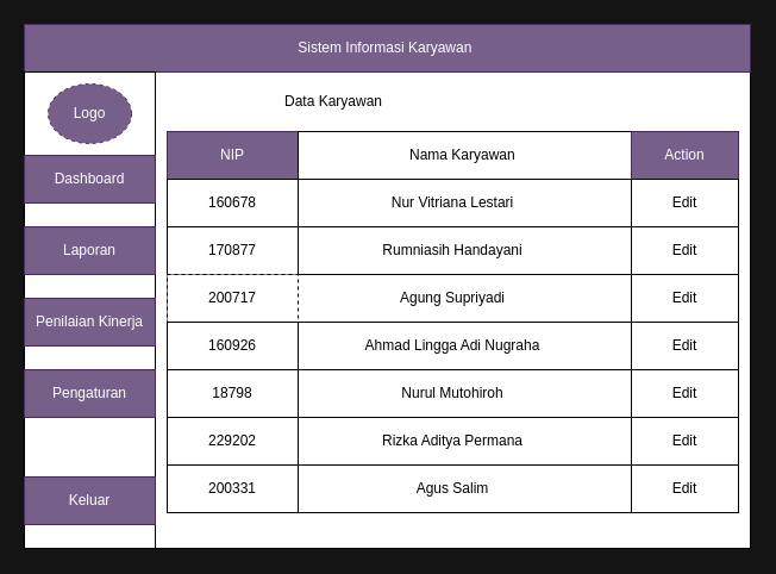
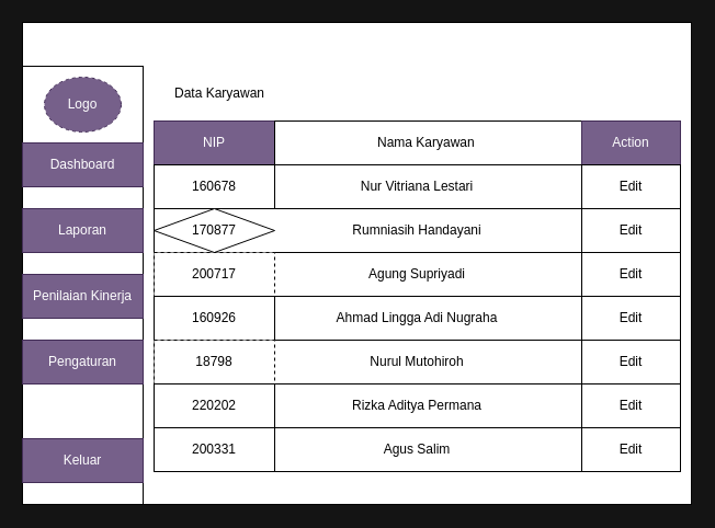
  <mxCell id="0" />
  <mxCell id="1" parent="0" />
  <mxCell id="2" value="" style="rounded=0;whiteSpace=wrap;html=1;" parent="1" vertex="1"><mxGeometry x="20" y="20" width="610" height="440" as="geometry" /></mxCell>
- <mxCell id="3" value="Sistem Informasi Karyawan&amp;nbsp;" style="rounded=0;whiteSpace=wrap;html=1;fillColor=#76608a;strokeColor=#432D57;fontColor=#ffffff;" parent="1" vertex="1"><mxGeometry x="20" y="20" width="610" height="40" as="geometry" /></mxCell>
  <mxCell id="4" value="" style="rounded=0;whiteSpace=wrap;html=1;" parent="1" vertex="1"><mxGeometry x="20" y="60" width="110" height="400" as="geometry" /></mxCell>
  <mxCell id="5" value="Logo" style="ellipse;whiteSpace=wrap;html=1;fillColor=#76608a;strokeColor=#432D57;fontColor=#ffffff;dashed=1;" parent="1" vertex="1"><mxGeometry x="40" y="70" width="70" height="50" as="geometry" /></mxCell>
  <mxCell id="6" value="Dashboard" style="rounded=0;whiteSpace=wrap;html=1;fillColor=#76608a;strokeColor=#432D57;fontColor=#ffffff;" parent="1" vertex="1"><mxGeometry x="20" y="130" width="110" height="40" as="geometry" /></mxCell>
  <mxCell id="7" value="Laporan" style="rounded=0;whiteSpace=wrap;html=1;fillColor=#76608a;strokeColor=#432D57;fontColor=#ffffff;" parent="1" vertex="1"><mxGeometry x="20" y="190" width="110" height="40" as="geometry" /></mxCell>
  <mxCell id="8" value="Pengaturan" style="rounded=0;whiteSpace=wrap;html=1;fillColor=#76608a;strokeColor=#432D57;fontColor=#ffffff;" parent="1" vertex="1"><mxGeometry x="20" y="310" width="110" height="40" as="geometry" /></mxCell>
  <mxCell id="9" value="Keluar" style="rounded=0;whiteSpace=wrap;html=1;fillColor=#76608a;strokeColor=#432D57;fontColor=#ffffff;" parent="1" vertex="1"><mxGeometry x="20" y="400" width="110" height="40" as="geometry" /></mxCell>
  <mxCell id="10" value="" style="rounded=0;whiteSpace=wrap;html=1;" parent="1" vertex="1"><mxGeometry x="260" y="160" width="80" height="40" as="geometry" /></mxCell>
  <mxCell id="11" value="" style="rounded=0;whiteSpace=wrap;html=1;" parent="1" vertex="1"><mxGeometry x="140" y="110" width="480" height="40" as="geometry" /></mxCell>
  <mxCell id="12" value="Nur Vitriana Lestari" style="rounded=0;whiteSpace=wrap;html=1;" parent="1" vertex="1"><mxGeometry x="140" y="150" width="480" height="40" as="geometry" /></mxCell>
  <mxCell id="13" value="Rumniasih Handayani" style="rounded=0;whiteSpace=wrap;html=1;" parent="1" vertex="1"><mxGeometry x="140" y="190" width="480" height="40" as="geometry" /></mxCell>
  <mxCell id="14" value="Agung Supriyadi" style="rounded=0;whiteSpace=wrap;html=1;" parent="1" vertex="1"><mxGeometry x="140" y="230" width="480" height="40" as="geometry" /></mxCell>
  <mxCell id="15" value="Ahmad Lingga Adi Nugraha" style="rounded=0;whiteSpace=wrap;html=1;" parent="1" vertex="1"><mxGeometry x="140" y="270" width="480" height="40" as="geometry" /></mxCell>
  <mxCell id="16" value="Nurul Mutohiroh" style="rounded=0;whiteSpace=wrap;html=1;" parent="1" vertex="1"><mxGeometry x="140" y="310" width="480" height="40" as="geometry" /></mxCell>
  <mxCell id="17" value="Rizka Aditya Permana" style="rounded=0;whiteSpace=wrap;html=1;" parent="1" vertex="1"><mxGeometry x="140" y="350" width="480" height="40" as="geometry" /></mxCell>
  <mxCell id="18" value="Agus Salim" style="rounded=0;whiteSpace=wrap;html=1;" parent="1" vertex="1"><mxGeometry x="140" y="390" width="480" height="40" as="geometry" /></mxCell>
  <mxCell id="19" value="NIP" style="rounded=0;whiteSpace=wrap;html=1;fillColor=#76608a;strokeColor=#432D57;fontColor=#ffffff;" parent="1" vertex="1"><mxGeometry x="140" y="110" width="110" height="40" as="geometry" /></mxCell>
  <mxCell id="20" value="160678" style="rounded=0;whiteSpace=wrap;html=1;" parent="1" vertex="1"><mxGeometry x="140" y="150" width="110" height="40" as="geometry" /></mxCell>
- <mxCell id="21" value="170877" style="rounded=0;whiteSpace=wrap;html=1;" parent="1" vertex="1"><mxGeometry x="140" y="190" width="110" height="40" as="geometry" /></mxCell>
+ <mxCell id="21" value="170877" style="rhombus;whiteSpace=wrap;html=1;" parent="1" vertex="1"><mxGeometry x="140" y="190" width="110" height="40" as="geometry" /></mxCell>
  <mxCell id="22" value="200717" style="rounded=0;whiteSpace=wrap;html=1;dashed=1;" parent="1" vertex="1"><mxGeometry x="140" y="230" width="110" height="40" as="geometry" /></mxCell>
  <mxCell id="23" value="160926" style="rounded=0;whiteSpace=wrap;html=1;" parent="1" vertex="1"><mxGeometry x="140" y="270" width="110" height="40" as="geometry" /></mxCell>
- <mxCell id="24" value="18798" style="rounded=0;whiteSpace=wrap;html=1;" parent="1" vertex="1"><mxGeometry x="140" y="310" width="110" height="40" as="geometry" /></mxCell>
+ <mxCell id="24" value="18798" style="rounded=0;whiteSpace=wrap;html=1;dashed=1;" parent="1" vertex="1"><mxGeometry x="140" y="310" width="110" height="40" as="geometry" /></mxCell>
  <mxCell id="25" value="200331" style="rounded=0;whiteSpace=wrap;html=1;" parent="1" vertex="1"><mxGeometry x="140" y="390" width="110" height="40" as="geometry" /></mxCell>
- <mxCell id="26" value="229202" style="rounded=0;whiteSpace=wrap;html=1;" parent="1" vertex="1"><mxGeometry x="140" y="350" width="110" height="40" as="geometry" /></mxCell>
+ <mxCell id="26" value="220202" style="rounded=0;whiteSpace=wrap;html=1;" parent="1" vertex="1"><mxGeometry x="140" y="350" width="110" height="40" as="geometry" /></mxCell>
  <mxCell id="27" value="Nama Karyawan&amp;nbsp;" style="rounded=0;whiteSpace=wrap;html=1;" parent="1" vertex="1"><mxGeometry x="250" y="110" width="280" height="40" as="geometry" /></mxCell>
  <mxCell id="28" value="Action" style="rounded=0;whiteSpace=wrap;html=1;fillColor=#76608a;strokeColor=#432D57;fontColor=#ffffff;" parent="1" vertex="1"><mxGeometry x="530" y="110" width="90" height="40" as="geometry" /></mxCell>
- <mxCell id="29" value="Data Karyawan" style="text;html=1;strokeColor=none;fillColor=none;align=center;verticalAlign=middle;whiteSpace=wrap;rounded=0;" parent="1" vertex="1"><mxGeometry x="220" y="70" width="120" height="30" as="geometry" /></mxCell>
+ <mxCell id="29" value="Data Karyawan" style="text;html=1;strokeColor=none;fillColor=none;align=center;verticalAlign=middle;whiteSpace=wrap;rounded=0;" parent="1" vertex="1"><mxGeometry x="140" y="70" width="120" height="30" as="geometry" /></mxCell>
  <mxCell id="30" value="Edit" style="rounded=0;whiteSpace=wrap;html=1;" parent="1" vertex="1"><mxGeometry x="530" y="150" width="90" height="40" as="geometry" /></mxCell>
  <mxCell id="31" value="Edit" style="rounded=0;whiteSpace=wrap;html=1;" parent="1" vertex="1"><mxGeometry x="530" y="190" width="90" height="40" as="geometry" /></mxCell>
  <mxCell id="32" value="Edit" style="rounded=0;whiteSpace=wrap;html=1;" parent="1" vertex="1"><mxGeometry x="530" y="230" width="90" height="40" as="geometry" /></mxCell>
  <mxCell id="33" value="Edit" style="rounded=0;whiteSpace=wrap;html=1;" parent="1" vertex="1"><mxGeometry x="530" y="270" width="90" height="40" as="geometry" /></mxCell>
  <mxCell id="34" value="Edit" style="rounded=0;whiteSpace=wrap;html=1;" parent="1" vertex="1"><mxGeometry x="530" y="310" width="90" height="40" as="geometry" /></mxCell>
  <mxCell id="35" value="Edit" style="rounded=0;whiteSpace=wrap;html=1;" parent="1" vertex="1"><mxGeometry x="530" y="350" width="90" height="40" as="geometry" /></mxCell>
  <mxCell id="36" value="Edit" style="rounded=0;whiteSpace=wrap;html=1;" parent="1" vertex="1"><mxGeometry x="530" y="390" width="90" height="40" as="geometry" /></mxCell>
  <mxCell id="37" value="Penilaian Kinerja" style="rounded=0;whiteSpace=wrap;html=1;fillColor=#76608a;strokeColor=#432D57;fontColor=#ffffff;" parent="1" vertex="1"><mxGeometry x="20" y="250" width="110" height="40" as="geometry" /></mxCell>
